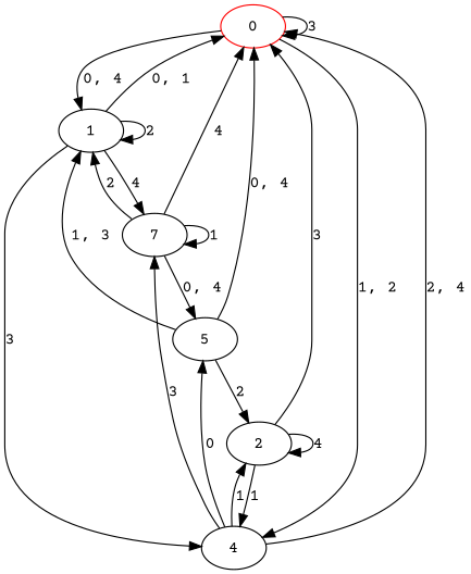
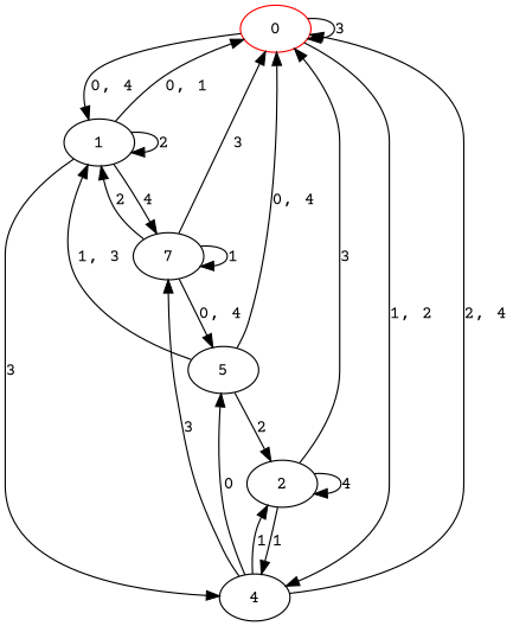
  digraph {
    fontname="Courier Prime"
    node [fontname="Courier Prime"]
    edge [fontname="Courier Prime"]
    n1 [color=red label=0]
    n2 [label=1]
    n3 [label=4]
    n4 [label=7]
    n5 [label=2]
    n6 [label=5]
    n1 -> n1 [label=3]
    n1 -> n2 [label="0, 4"]
    n1 -> n3 [label="1, 2"]
    n2 -> n1 [label="0, 1"]
    n2 -> n2 [label=2]
    n2 -> n3 [label=3]
    n2 -> n4 [label=4]
    n3 -> n1 [label="2, 4"]
    n3 -> n4 [label=3]
    n3 -> n5 [label=1]
    n3 -> n6 [label=0]
-   n4 -> n1 [label=4]
+   n4 -> n1 [label=3]
    n4 -> n2 [label=2]
    n4 -> n4 [label=1]
    n4 -> n6 [label="0, 4"]
    n5 -> n1 [label=3]
    n5 -> n3 [label=1]
    n5 -> n5 [label=4]
    n6 -> n1 [label="0, 4"]
    n6 -> n2 [label="1, 3"]
    n6 -> n5 [label=2]
  }
